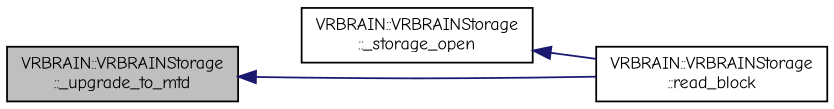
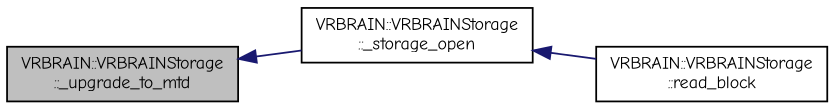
  digraph {
    fontname="Comic Neue"
    rankdir=LR
    node [color=black fillcolor=white fontname="Comic Neue" fontsize=10 shape=record style=filled]
    edge [color=midnightblue dir=back fontname="Comic Neue" fontsize=10 labelfontname=Helvetica labelfontsize=10 style=solid]
    n1 [fillcolor=grey75 fontcolor=black height=0.2 label="VRBRAIN::VRBRAINStorage\l::_upgrade_to_mtd" width=0.4]
    n2 [height=0.2 label="VRBRAIN::VRBRAINStorage\l::_storage_open" width=0.4]
    n3 [height=0.2 label="VRBRAIN::VRBRAINStorage\l::read_block" width=0.4]
-   n1 -> n3
+   n1 -> n2
    n2 -> n3
  }
